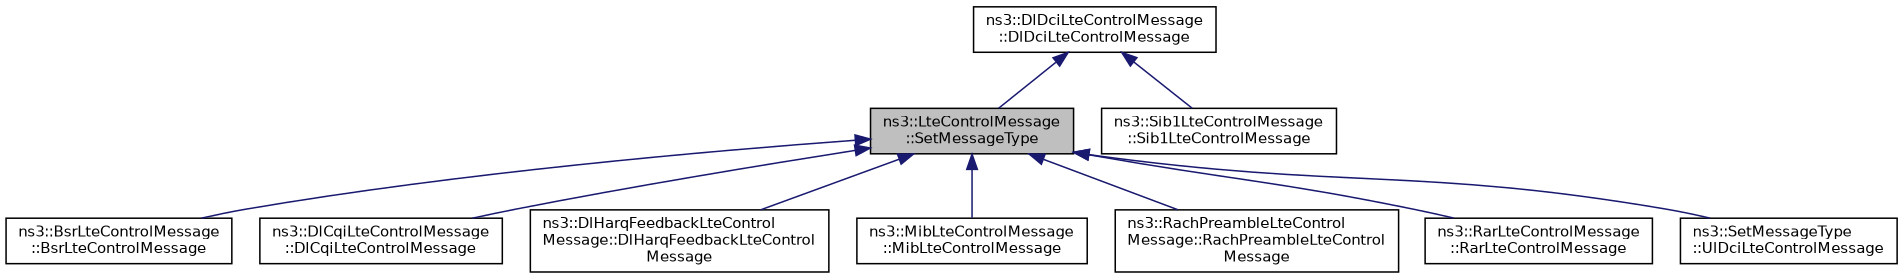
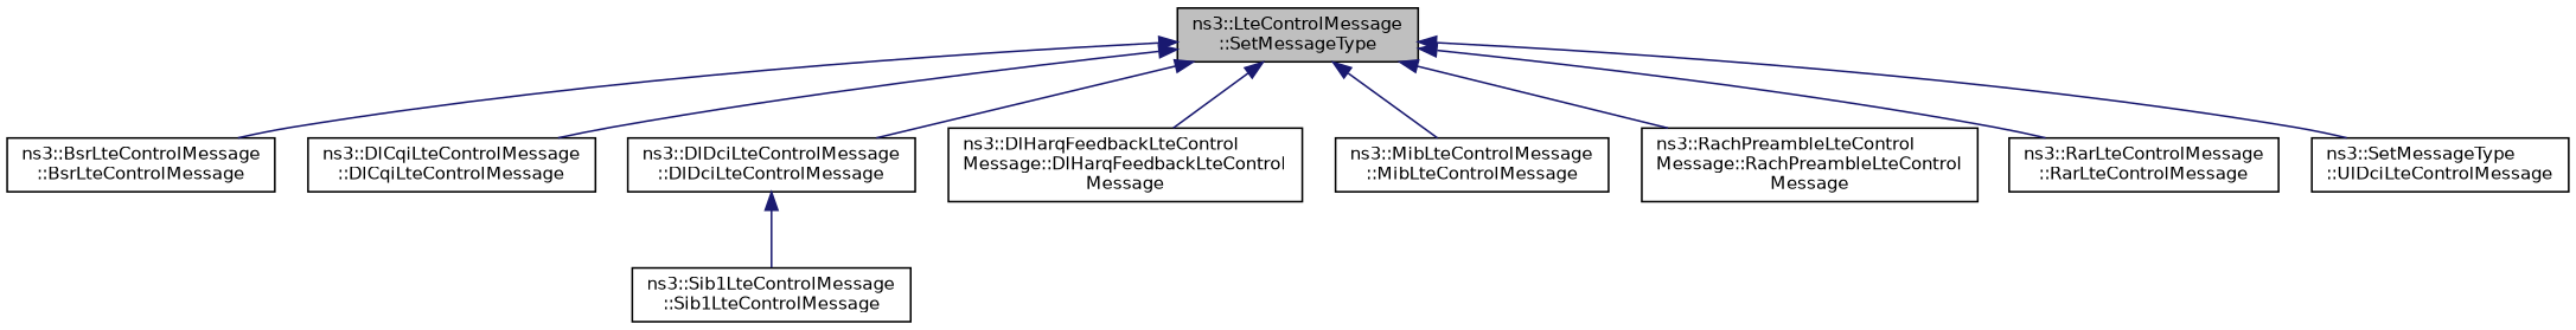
  digraph {
    rankdir=TB
    node [color=black fillcolor=white fontname=Helvetica fontsize=10 shape=record style=filled]
    edge [color=midnightblue dir=back fontname=Helvetica fontsize=10 labelfontname=Helvetica labelfontsize=10 style=solid]
    n1 [fillcolor=grey75 fontcolor=black height=0.2 label="ns3::LteControlMessage\l::SetMessageType" width=0.4]
    n2 [height=0.2 label="ns3::BsrLteControlMessage\l::BsrLteControlMessage" width=0.4]
    n3 [height=0.2 label="ns3::DlCqiLteControlMessage\l::DlCqiLteControlMessage" width=0.4]
    n4 [height=0.2 label="ns3::DlDciLteControlMessage\l::DlDciLteControlMessage" width=0.4]
    n5 [height=0.2 label="ns3::DlHarqFeedbackLteControl\lMessage::DlHarqFeedbackLteControl\lMessage" width=0.4]
    n6 [height=0.2 label="ns3::MibLteControlMessage\l::MibLteControlMessage" width=0.4]
    n7 [height=0.2 label="ns3::RachPreambleLteControl\lMessage::RachPreambleLteControl\lMessage" width=0.4]
    n8 [height=0.2 label="ns3::RarLteControlMessage\l::RarLteControlMessage" width=0.4]
    n9 [height=0.2 label="ns3::SetMessageType\l::UlDciLteControlMessage" width=0.4]
    n10 [height=0.2 label="ns3::Sib1LteControlMessage\l::Sib1LteControlMessage" width=0.4]
    n1 -> n2
    n1 -> n3
-   n4 -> n1
+   n1 -> n4
    n1 -> n5
    n1 -> n6
    n1 -> n7
    n1 -> n8
    n1 -> n9
    n4 -> n10
  }
